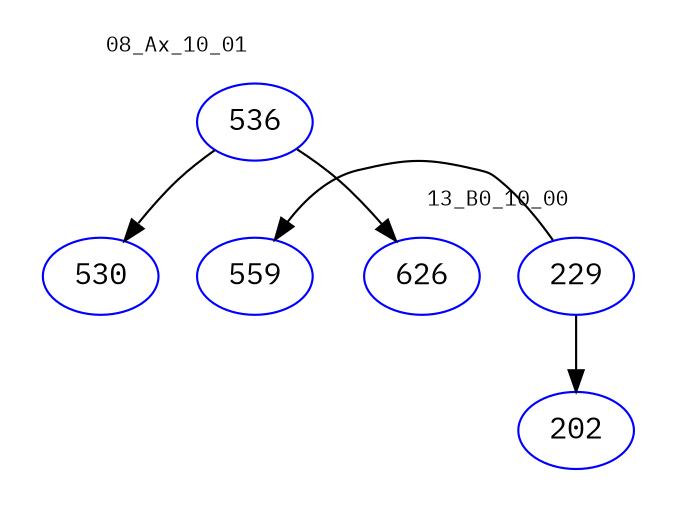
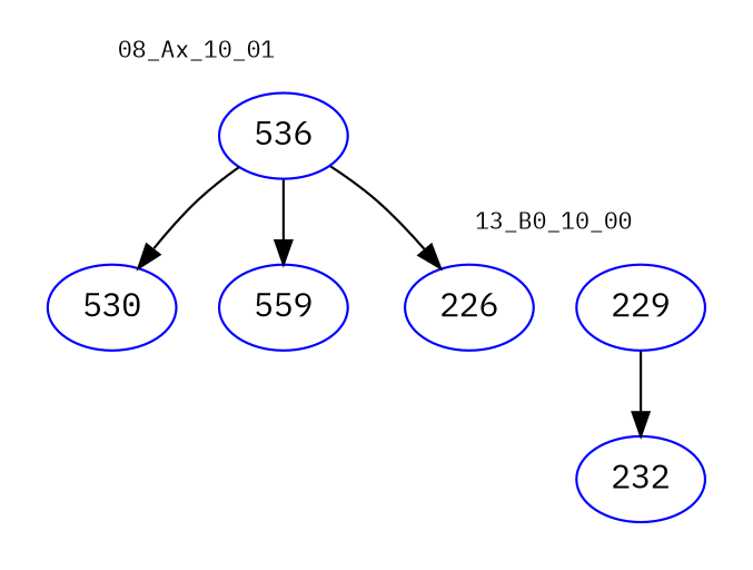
  digraph {
    fontname="IBM Plex Mono"
    node [color=blue fontname="IBM Plex Mono"]
    edge [color=black fontname="IBM Plex Mono"]
    n1 [label=536]
    n2 [label=530]
    n3 [label=559]
    n4 [label=229]
-   n5 [label=626]
-   n6 [label=202]
+   n5 [label=226]
+   n6 [label=232]
    subgraph cluster_1 {
      color=white
      fontsize=10
      label="08_Ax_10_01"
      n1
      n2
      n3
    }
    subgraph cluster_2 {
      color=white
      fontsize=10
      label="13_B0_10_00"
      n4
      n5
      n6
    }
    n1 -> n2
-   n4 -> n3
+   n1 -> n3
    n1 -> n5
    n4 -> n6
  }
